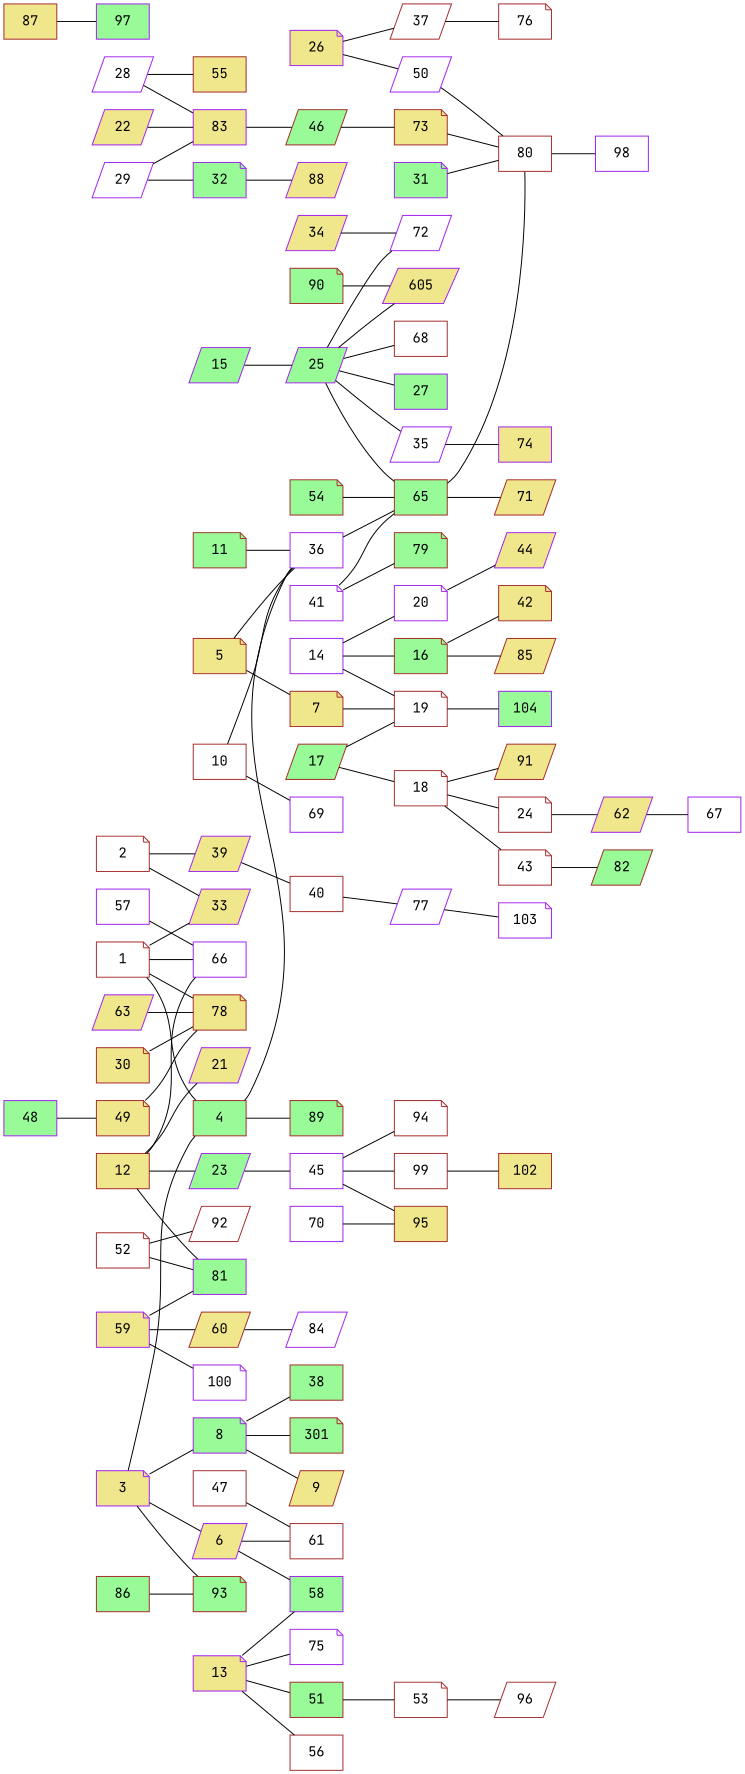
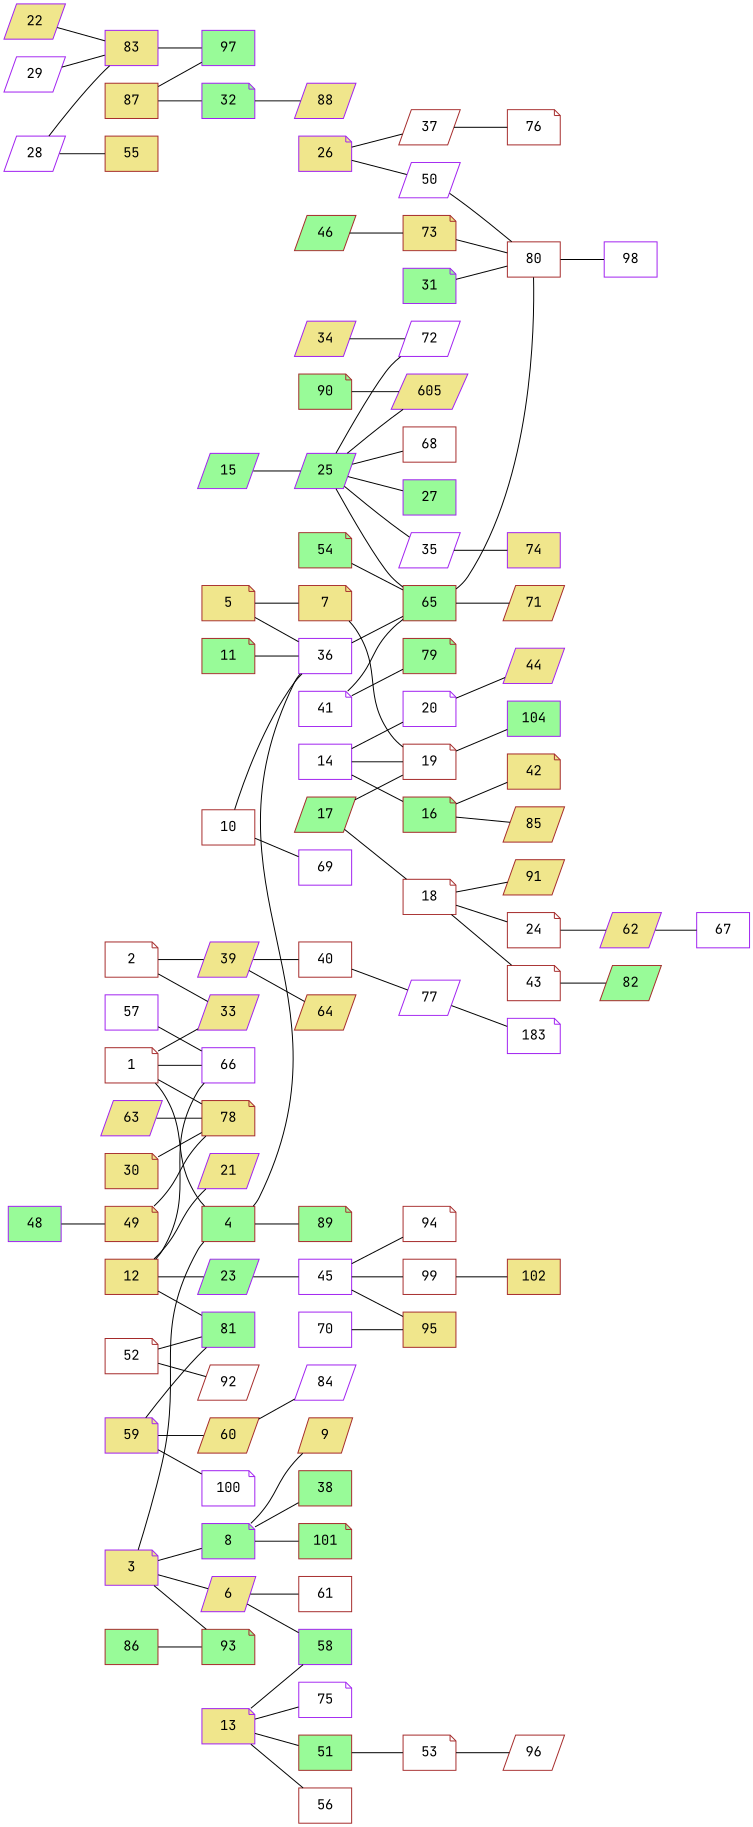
  graph {
    fontname="JetBrains Mono"
    rankdir=LR
    node [color=brown fillcolor=white fontname="JetBrains Mono" shape=note style=filled]
    edge [fontname="JetBrains Mono" weight=1.0]
    4 [fillcolor=palegreen shape=box]
    1
    33 [color=purple fillcolor=khaki shape=parallelogram]
    66 [color=purple shape=box]
    78 [fillcolor=khaki]
    36 [color=purple shape=box]
    89 [fillcolor=palegreen]
    2
    39 [color=purple fillcolor=khaki shape=parallelogram]
    40 [shape=box]
+   64 [fillcolor=khaki shape=parallelogram]
    3 [color=purple fillcolor=khaki]
    6 [color=purple fillcolor=khaki shape=parallelogram]
    8 [color=purple fillcolor=palegreen]
    93 [fillcolor=palegreen]
    58 [color=purple fillcolor=palegreen shape=box]
    61 [shape=box]
    9 [fillcolor=khaki shape=parallelogram]
    38 [fillcolor=palegreen shape=box]
-   101 [fillcolor=palegreen label=301]
+   101 [fillcolor=palegreen]
    65 [fillcolor=palegreen shape=box]
    5 [fillcolor=khaki]
    7 [fillcolor=khaki]
    19
    104 [color=purple fillcolor=palegreen shape=box]
    10 [shape=box]
    69 [color=purple shape=box]
    11 [fillcolor=palegreen]
    12 [fillcolor=khaki shape=box]
    21 [color=purple fillcolor=khaki shape=parallelogram]
    23 [color=purple fillcolor=palegreen shape=parallelogram]
    81 [color=purple fillcolor=palegreen shape=box]
    45 [color=purple shape=box]
    13 [color=purple fillcolor=khaki]
    51 [fillcolor=palegreen shape=box]
    56 [shape=box]
    75 [color=purple]
    53
    14 [color=purple shape=box]
    16 [fillcolor=palegreen]
    20 [color=purple]
    42 [fillcolor=khaki]
    85 [fillcolor=khaki shape=parallelogram]
    44 [color=purple fillcolor=khaki shape=parallelogram]
    15 [color=purple fillcolor=palegreen shape=parallelogram]
    25 [color=purple fillcolor=palegreen shape=parallelogram]
    27 [color=purple fillcolor=palegreen shape=box]
    35 [color=purple shape=parallelogram]
    68 [shape=box]
    72 [color=purple shape=parallelogram]
    n51 [color=purple fillcolor=khaki label=605 shape=parallelogram]
    17 [fillcolor=palegreen shape=parallelogram]
    18
    24
    43
    91 [fillcolor=khaki shape=parallelogram]
    62 [color=purple fillcolor=khaki shape=parallelogram]
    82 [fillcolor=palegreen shape=parallelogram]
    22 [color=purple fillcolor=khaki shape=parallelogram]
    83 [color=purple fillcolor=khaki shape=box]
    97 [color=purple fillcolor=palegreen shape=box]
    94
    95 [fillcolor=khaki shape=box]
    99 [shape=box]
    67 [color=purple shape=box]
    74 [color=purple fillcolor=khaki shape=box]
    80 [shape=box]
    71 [fillcolor=khaki shape=parallelogram]
    26 [color=purple fillcolor=khaki]
    37 [shape=parallelogram]
    50 [color=purple shape=parallelogram]
    76
    28 [color=purple shape=parallelogram]
    55 [fillcolor=khaki shape=box]
    29 [color=purple shape=parallelogram]
    32 [color=purple fillcolor=palegreen]
    88 [color=purple fillcolor=khaki shape=parallelogram]
    30 [fillcolor=khaki]
    31 [color=purple fillcolor=palegreen]
    98 [color=purple shape=box]
    34 [color=purple fillcolor=khaki shape=parallelogram]
    77 [color=purple shape=parallelogram]
-   103 [color=purple]
+   103 [color=purple label=183]
    41 [color=purple]
    79 [fillcolor=palegreen]
    102 [fillcolor=khaki shape=box]
    46 [fillcolor=palegreen shape=parallelogram]
    73 [fillcolor=khaki]
-   47 [shape=box]
    48 [color=purple fillcolor=palegreen shape=box]
    49 [fillcolor=khaki]
    96 [shape=parallelogram]
    52
    92 [shape=parallelogram]
    54 [fillcolor=palegreen]
    57 [color=purple shape=box]
    59 [color=purple fillcolor=khaki]
    60 [fillcolor=khaki shape=parallelogram]
    100 [color=purple]
    84 [color=purple shape=parallelogram]
    63 [color=purple fillcolor=khaki shape=parallelogram]
    70 [color=purple shape=box]
    86 [fillcolor=palegreen shape=box]
    87 [fillcolor=khaki shape=box]
    90 [fillcolor=palegreen]
    4 -- 36
    4 -- 89
    1 -- 4
    1 -- 33
    1 -- 66
    1 -- 78
    36 -- 65
    2 -- 33
    2 -- 39
    39 -- 40
+   39 -- 64
    40 -- 77
    3 -- 4
    3 -- 6
    3 -- 8
    3 -- 93
    6 -- 58
    6 -- 61
    8 -- 9
    8 -- 38
    8 -- 101
    65 -- 80
    65 -- 71
    5 -- 36
    5 -- 7
    7 -- 19
    19 -- 104
    10 -- 36
    10 -- 69
    11 -- 36
    12 -- 66
    12 -- 21
    12 -- 23
    12 -- 81
    23 -- 45
    45 -- 94
    45 -- 95
    45 -- 99
    13 -- 58
    13 -- 51
    13 -- 56
    13 -- 75
    51 -- 53
    53 -- 96
    14 -- 19
    14 -- 16
    14 -- 20
    16 -- 42
    16 -- 85
    20 -- 44
    15 -- 25
    25 -- 65
    25 -- 27
    25 -- 35
    25 -- 68
    25 -- 72
    25 -- n51
    35 -- 74
    17 -- 19
    17 -- 18
    18 -- 24
    18 -- 43
    18 -- 91
    24 -- 62
    43 -- 82
    62 -- 67
    22 -- 83
-   83 -- 46
+   83 -- 97
    99 -- 102
    80 -- 98
    26 -- 37
    26 -- 50
    37 -- 76
    50 -- 80
    28 -- 83
    28 -- 55
    29 -- 83
-   29 -- 32
+   87 -- 32
    32 -- 88
    30 -- 78
    31 -- 80
    34 -- 72
    77 -- 103
    41 -- 65
    41 -- 79
    46 -- 73
    73 -- 80
-   47 -- 61
    48 -- 49
    49 -- 78
    52 -- 81
    52 -- 92
    54 -- 65
    57 -- 66
    59 -- 81
    59 -- 60
    59 -- 100
    60 -- 84
    63 -- 78
    70 -- 95
    86 -- 93
    87 -- 97
    90 -- n51
  }
